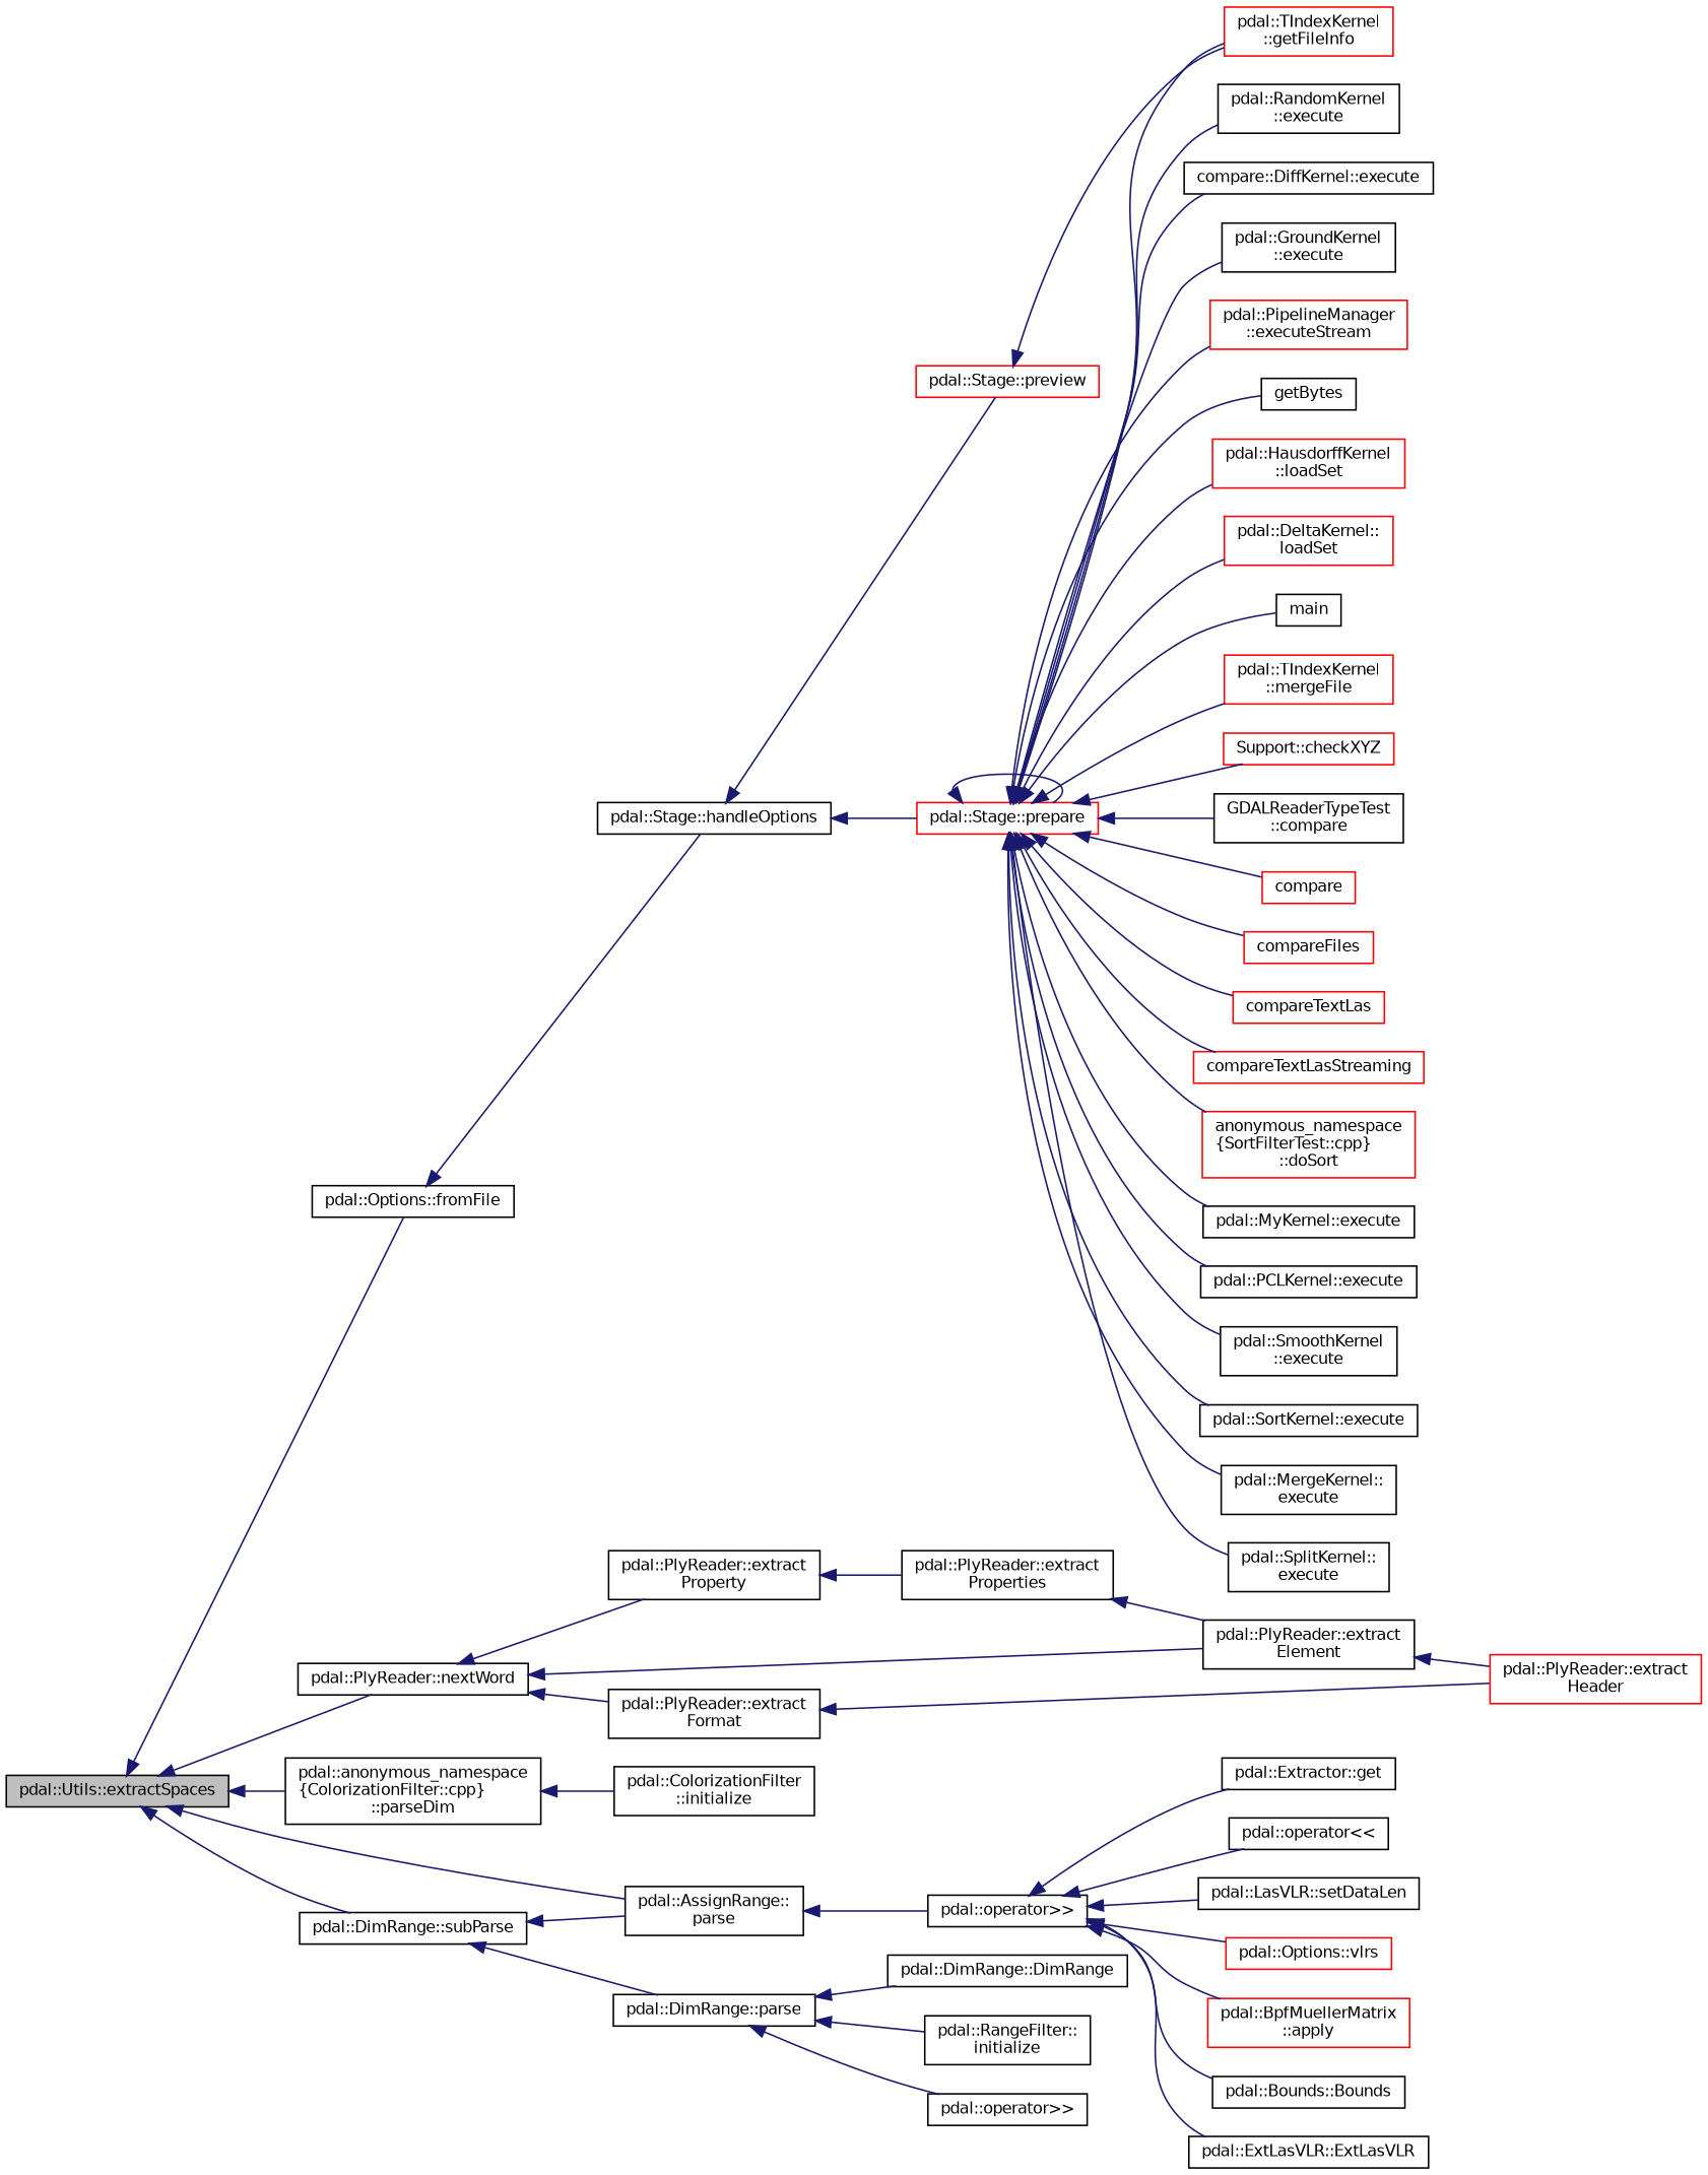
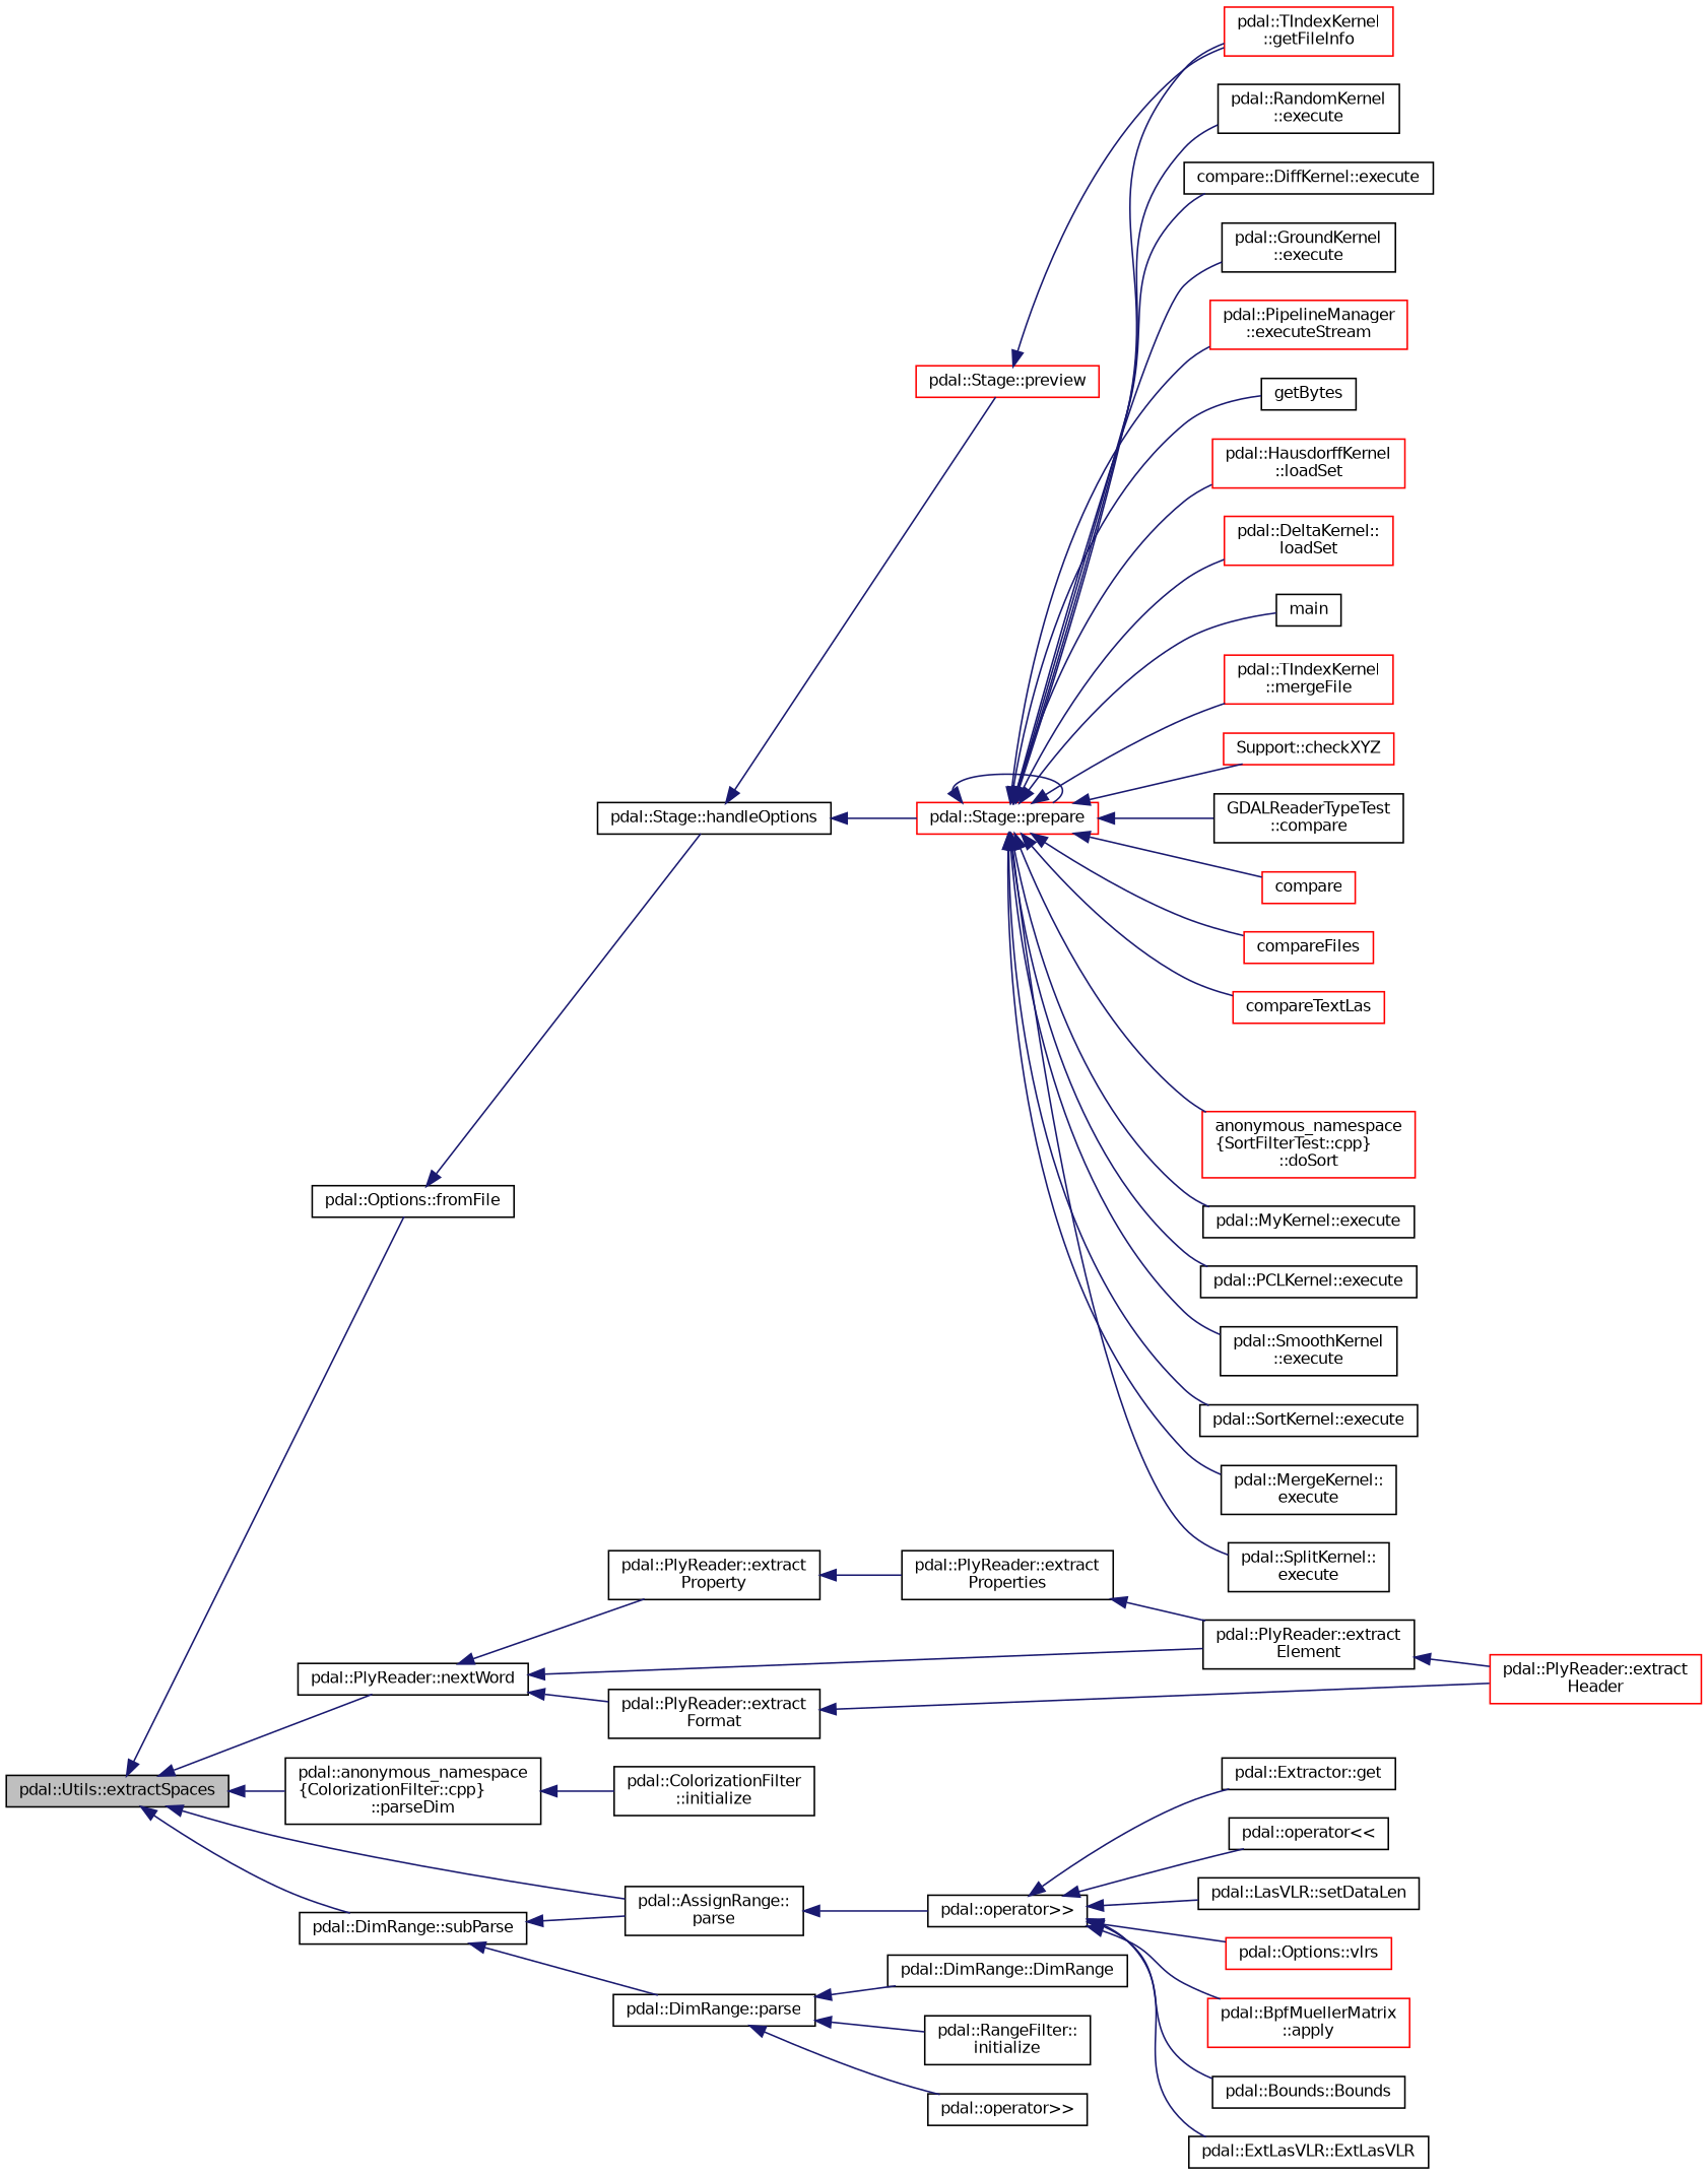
  digraph {
    rankdir=LR
    node [color=black fillcolor=white fontname=Helvetica fontsize=10 shape=record style=filled]
    edge [color=midnightblue dir=back fontname=Helvetica fontsize=10 labelfontname=Helvetica labelfontsize=10 style=solid]
    n1 [fillcolor=grey75 fontcolor=black height=0.2 label="pdal::Utils::extractSpaces" width=0.4]
    n2 [height=0.2 label="pdal::Options::fromFile" width=0.4]
    n3 [height=0.2 label="pdal::PlyReader::nextWord" width=0.4]
    n4 [height=0.2 label="pdal::AssignRange::\lparse" width=0.4]
    n5 [height=0.2 label="pdal::anonymous_namespace\l\{ColorizationFilter::cpp\}\l::parseDim" width=0.4]
    n6 [height=0.2 label="pdal::DimRange::subParse" width=0.4]
    n7 [height=0.2 label="pdal::Stage::handleOptions" width=0.4]
    n8 [height=0.2 label="pdal::PlyReader::extract\lElement" width=0.4]
    n9 [height=0.2 label="pdal::PlyReader::extract\lFormat" width=0.4]
    n10 [height=0.2 label="pdal::PlyReader::extract\lProperty" width=0.4]
    n11 [height=0.2 label="pdal::operator\>\>" width=0.4]
    n12 [height=0.2 label="pdal::ColorizationFilter\l::initialize" width=0.4]
    n13 [height=0.2 label="pdal::DimRange::parse" width=0.4]
    n14 [color=red height=0.2 label="pdal::Stage::prepare" width=0.4]
    n15 [color=red height=0.2 label="pdal::Stage::preview" width=0.4]
    n16 [color=red height=0.2 label="Support::checkXYZ" width=0.4]
    n17 [height=0.2 label="GDALReaderTypeTest\l::compare" width=0.4]
    n18 [color=red height=0.2 label=compare width=0.4]
    n19 [color=red height=0.2 label=compareFiles width=0.4]
    n20 [color=red height=0.2 label=compareTextLas width=0.4]
-   n21 [color=red height=0.2 label=compareTextLasStreaming width=0.4]
    n22 [color=red height=0.2 label="anonymous_namespace\l\{SortFilterTest::cpp\}\l::doSort" width=0.4]
    n23 [height=0.2 label="pdal::MyKernel::execute" width=0.4]
    n24 [height=0.2 label="pdal::PCLKernel::execute" width=0.4]
    n25 [height=0.2 label="pdal::SmoothKernel\l::execute" width=0.4]
    n26 [height=0.2 label="pdal::SortKernel::execute" width=0.4]
    n27 [height=0.2 label="pdal::MergeKernel::\lexecute" width=0.4]
    n28 [height=0.2 label="pdal::SplitKernel::\lexecute" width=0.4]
    n29 [height=0.2 label="pdal::RandomKernel\l::execute" width=0.4]
    n30 [height=0.2 label="compare::DiffKernel::execute" width=0.4]
    n31 [height=0.2 label="pdal::GroundKernel\l::execute" width=0.4]
    n32 [color=red height=0.2 label="pdal::PipelineManager\l::executeStream" width=0.4]
    n33 [height=0.2 label=getBytes width=0.4]
    n34 [color=red height=0.2 label="pdal::TIndexKernel\l::getFileInfo" width=0.4]
    n35 [color=red height=0.2 label="pdal::HausdorffKernel\l::loadSet" width=0.4]
    n36 [color=red height=0.2 label="pdal::DeltaKernel::\lloadSet" width=0.4]
    n37 [height=0.2 label=main width=0.4]
    n38 [color=red height=0.2 label="pdal::TIndexKernel\l::mergeFile" width=0.4]
    n39 [color=red height=0.2 label="pdal::PlyReader::extract\lHeader" width=0.4]
    n40 [height=0.2 label="pdal::PlyReader::extract\lProperties" width=0.4]
    n41 [color=red height=0.2 label="pdal::BpfMuellerMatrix\l::apply" width=0.4]
    n42 [height=0.2 label="pdal::Bounds::Bounds" width=0.4]
    n43 [height=0.2 label="pdal::ExtLasVLR::ExtLasVLR" width=0.4]
    n44 [height=0.2 label="pdal::Extractor::get" width=0.4]
    n45 [height=0.2 label="pdal::operator\<\<" width=0.4]
    n46 [height=0.2 label="pdal::LasVLR::setDataLen" width=0.4]
    n47 [color=red height=0.2 label="pdal::Options::vlrs" width=0.4]
    n48 [height=0.2 label="pdal::DimRange::DimRange" width=0.4]
    n49 [height=0.2 label="pdal::RangeFilter::\linitialize" width=0.4]
    n50 [height=0.2 label="pdal::operator\>\>" width=0.4]
    n1 -> n2
    n1 -> n3
    n1 -> n4
    n1 -> n5
    n1 -> n6
    n2 -> n7
    n3 -> n8
    n3 -> n9
    n3 -> n10
    n4 -> n11
    n5 -> n12
    n6 -> n4
    n6 -> n13
    n7 -> n14
    n7 -> n15
    n8 -> n39
    n9 -> n39
    n10 -> n40
    n11 -> n41
    n11 -> n42
    n11 -> n43
    n11 -> n44
    n11 -> n45
    n11 -> n46
    n11 -> n47
    n13 -> n48
    n13 -> n49
    n13 -> n50
    n14 -> n14
    n14 -> n16
    n14 -> n17
    n14 -> n18
    n14 -> n19
    n14 -> n20
-   n14 -> n21
    n14 -> n22
    n14 -> n23
    n14 -> n24
    n14 -> n25
    n14 -> n26
    n14 -> n27
    n14 -> n28
    n14 -> n29
    n14 -> n30
    n14 -> n31
    n14 -> n32
    n14 -> n33
    n14 -> n34
    n14 -> n35
    n14 -> n36
    n14 -> n37
    n14 -> n38
    n15 -> n34
    n40 -> n8
  }
